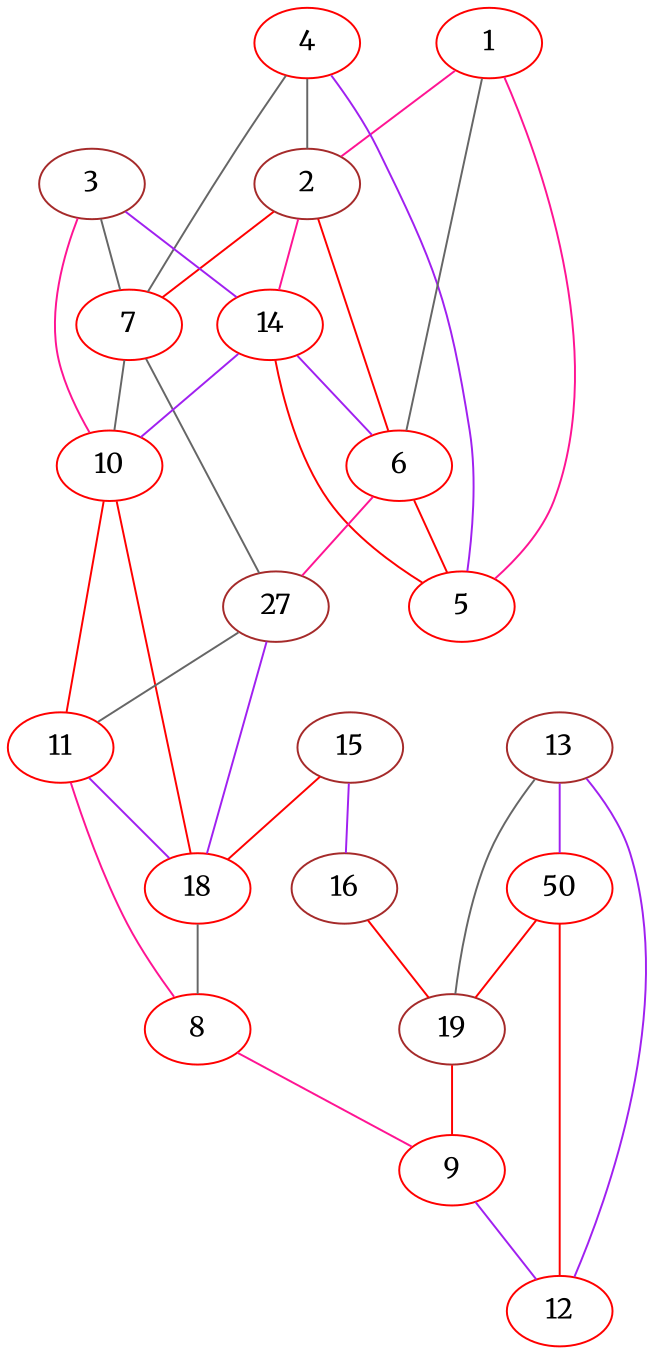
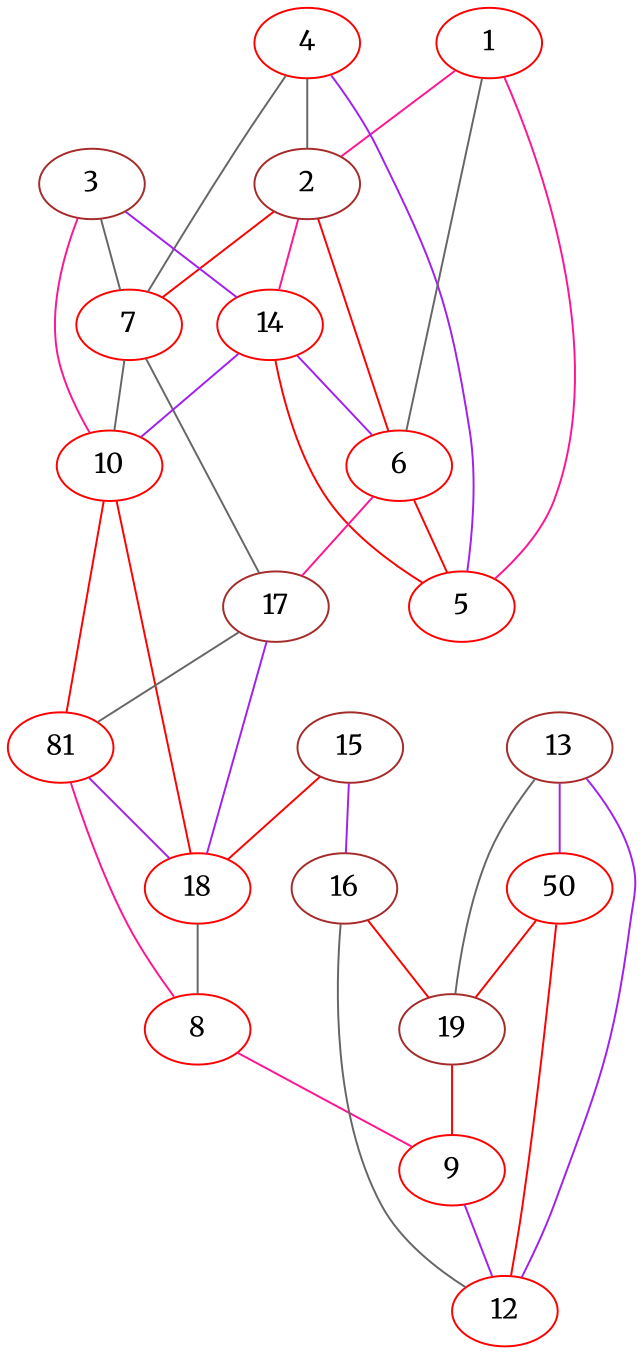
  graph {
    fontname=Merriweather
    node [aaLength=8 color=red fontname=Merriweather sequence=AAAKFERQH type=1]
    edge [color=red distance0=11.0 fontname=Merriweather frequency=1 type0=2]
    1 [aaLength=9 type=0]
    2 [color=brown sequence=YCNQMMKS type=0]
    5 [aaLength=16 sequence=TSAASSSNYCNQMMKS type=0]
    7 [aaLength=5 sequence=VNTFV]
    14 [aaLength=5 sequence=VNTFV]
    4 [aaLength=9 type=0]
    10 [aaLength=3 sequence=KNV]
-   17 [aaLength=3 color=brown sequence=KNV label=27]
+   17 [aaLength=3 color=brown sequence=KNV]
    6 [aaLength=9 sequence=LADVQAVCS type=0]
-   11 [aaLength=3 sequence=CYQ]
+   11 [aaLength=3 sequence=CYQ label=81]
    18 [aaLength=3 sequence=CYQ]
    3 [aaLength=9 color=brown sequence=LADVQAVCS type=0]
    8 [sequence=MSITDCRE]
    9 [sequence=YKTTQANK]
    12 [aaLength=5 sequence=HIIVA]
    13 [aaLength=6 color=brown sequence=HFDASV]
    19 [aaLength=4 color=brown sequence=IIVA]
    n18 [aaLength=5 label=50 sequence=HFDAS]
    15 [color=brown sequence=MSITDCRE]
    16 [color=brown sequence=YKTTQANK]
    1 -- 2 [color=deeppink distance0=37.84546]
    1 -- 5 [color=deeppink distance0=25.44585 type0=1]
    2 -- 7 [distance0=23.55256 distance1=10.0 frequency=2 type1=4]
    2 -- 14 [color=deeppink distance0=23.55256 type0=3]
    5 -- 14 [distance0=10.0 type0=4]
    7 -- 10 [color=gray40 distance0=18.0]
    7 -- 17 [color=gray40 distance0=18.0 type0=3]
    14 -- 10 [color=purple distance0=18.0]
    14 -- 6 [color=purple distance0=3.0 type0=4]
    4 -- 2 [color=gray40 distance0=26.59992 type0=1]
    4 -- 5 [color=purple distance0=26.96596 distance1=4.0 frequency=2 type1=4]
    4 -- 7 [color=gray40 distance0=42.51537 type0=3]
    10 -- 11 [distance1=8.0 frequency=2 type1=4]
    10 -- 18 [type0=3]
    17 -- 11 [color=gray40]
    17 -- 18 [color=purple distance1=8.0 frequency=2 type0=3 type1=4]
    6 -- 1 [color=gray40 distance0=47.63929 type0=3]
    6 -- 2 [distance0=42.394 type0=1]
    6 -- 5 [distance0=43.88905]
    6 -- 17 [color=deeppink distance0=1.0 type0=4]
    11 -- 18 [color=purple distance0=0.0 type0=1]
    18 -- 8 [color=gray40 distance0=7.0]
    3 -- 7 [color=gray40 distance0=28.46271 type0=1]
    3 -- 14 [color=purple distance0=28.46271]
    3 -- 10 [color=deeppink distance0=29.08825 distance1=1.0 frequency=2 type0=3 type1=4]
    8 -- 11 [color=deeppink distance0=7.0]
    8 -- 9 [color=deeppink distance0=10.0 type0=4]
    9 -- 12 [color=purple distance0=8.0 distance1=0.0 frequency=2 type1=5]
    13 -- 12 [color=purple distance0=14.0 type0=3]
    13 -- 19 [color=gray40 distance0=13.0]
    13 -- n18 [color=purple distance0=0.0 type0=1]
    19 -- 9 [distance0=9.0]
    n18 -- 12 [distance0=14.0 type0=3]
    n18 -- 19 [distance0=13.0]
    15 -- 18 [distance0=7.0 type0=3]
    15 -- 16 [color=purple distance0=10.0 type0=4]
+   16 -- 12 [color=gray40 distance0=8.0]
    16 -- 19 [distance0=9.0 distance1=1.0 frequency=2 type0=3 type1=4]
  }
